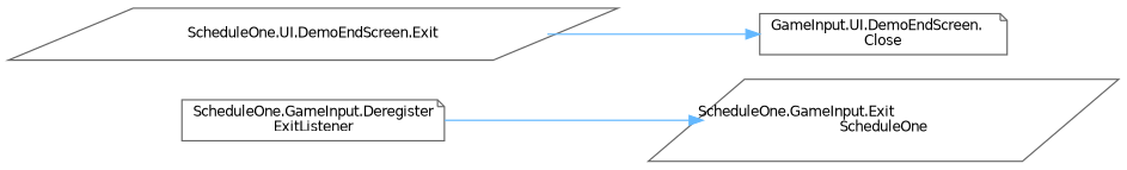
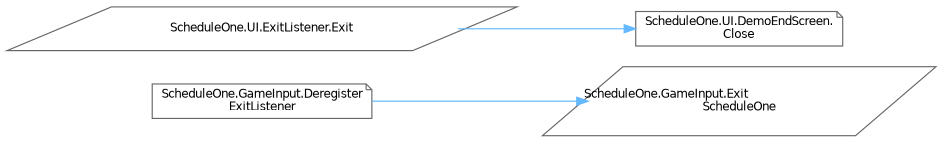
  digraph {
    rankdir=LR
    node [color=grey40 fillcolor=white fontname=Helvetica fontsize=10 shape=note style=filled]
    edge [color=steelblue1 fontname=Helvetica fontsize=10 labelfontname=Helvetica labelfontsize=10 style=solid]
    n1 [height=0.2 label="ScheduleOne.GameInput.Deregister\lExitListener" width=0.4]
    n2 [height=0.2 label="ScheduleOne.GameInput.Exit\lScheduleOne" shape=parallelogram width=0.4]
-   n3 [height=0.2 label="ScheduleOne.UI.DemoEndScreen.Exit" shape=parallelogram width=0.4]
-   n4 [height=0.2 label="GameInput.UI.DemoEndScreen.\lClose" width=0.4]
+   n3 [height=0.2 label="ScheduleOne.UI.ExitListener.Exit" shape=parallelogram width=0.4]
+   n4 [height=0.2 label="ScheduleOne.UI.DemoEndScreen.\lClose" width=0.4]
    n1 -> n2
    n3 -> n4
  }
